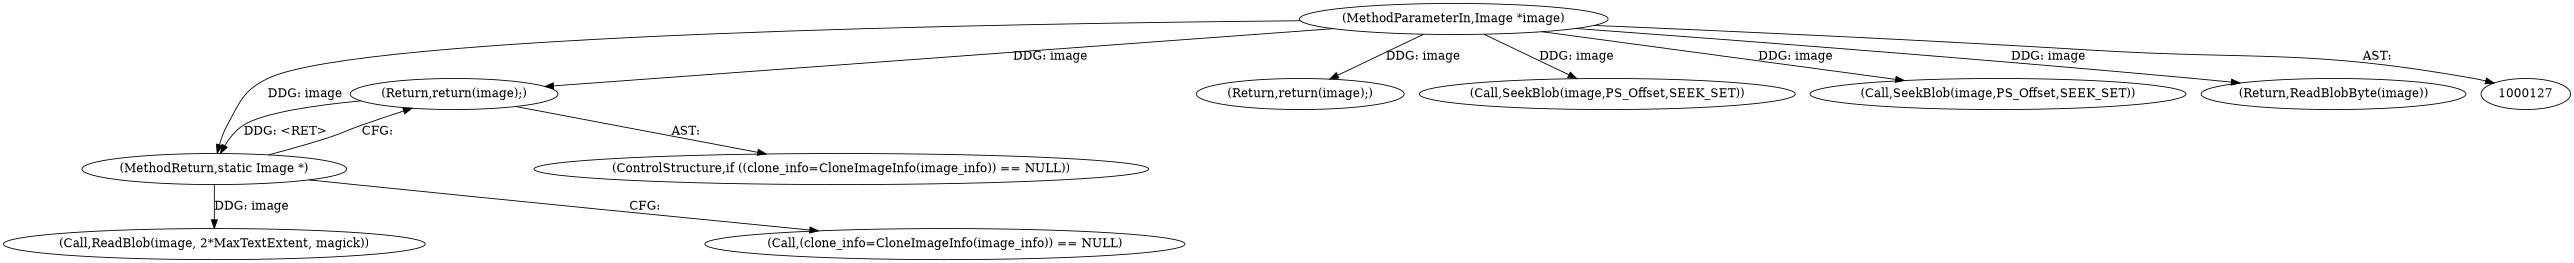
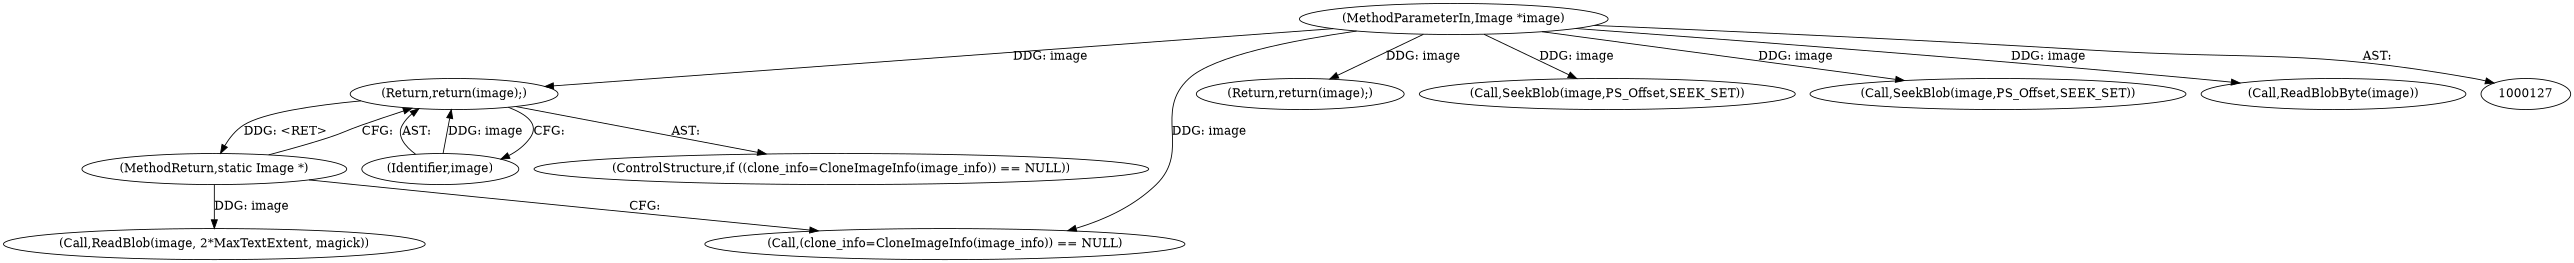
  digraph {
    n1 [label="(Return,return(image);)"]
+   n2 [label="(Identifier,image)"]
    n3 [label="(ControlStructure,if ((clone_info=CloneImageInfo(image_info)) == NULL))"]
    n4 [label="(MethodReturn,static Image *)"]
    n5 [label="(Call,(clone_info=CloneImageInfo(image_info)) == NULL)"]
    n6 [label="(Call,ReadBlob(image, 2*MaxTextExtent, magick))"]
    n7 [label="(MethodParameterIn,Image *image)"]
    n8 [label="(Return,return(image);)"]
    n9 [label="(Call,SeekBlob(image,PS_Offset,SEEK_SET))"]
    n10 [label="(Call,SeekBlob(image,PS_Offset,SEEK_SET))"]
-   n11 [label="(Return,ReadBlobByte(image))"]
+   n11 [label="(Call,ReadBlobByte(image))"]
    n12 [label=1000127]
+   n1 -> n2 [label="CFG: "]
    n1 -> n3 [label="AST: "]
    n1 -> n4 [label="DDG: <RET>"]
+   n2 -> n1 [label="AST: "]
+   n2 -> n1 [label="DDG: image"]
    n4 -> n1 [label="CFG: "]
    n4 -> n5 [label="CFG: "]
    n4 -> n6 [label="DDG: image"]
    n7 -> n1 [label="DDG: image"]
-   n7 -> n4 [label="DDG: image"]
+   n7 -> n5 [label="DDG: image"]
    n7 -> n8 [label="DDG: image"]
    n7 -> n9 [label="DDG: image"]
    n7 -> n10 [label="DDG: image"]
    n7 -> n11 [label="DDG: image"]
    n7 -> n12 [label="AST: "]
  }
